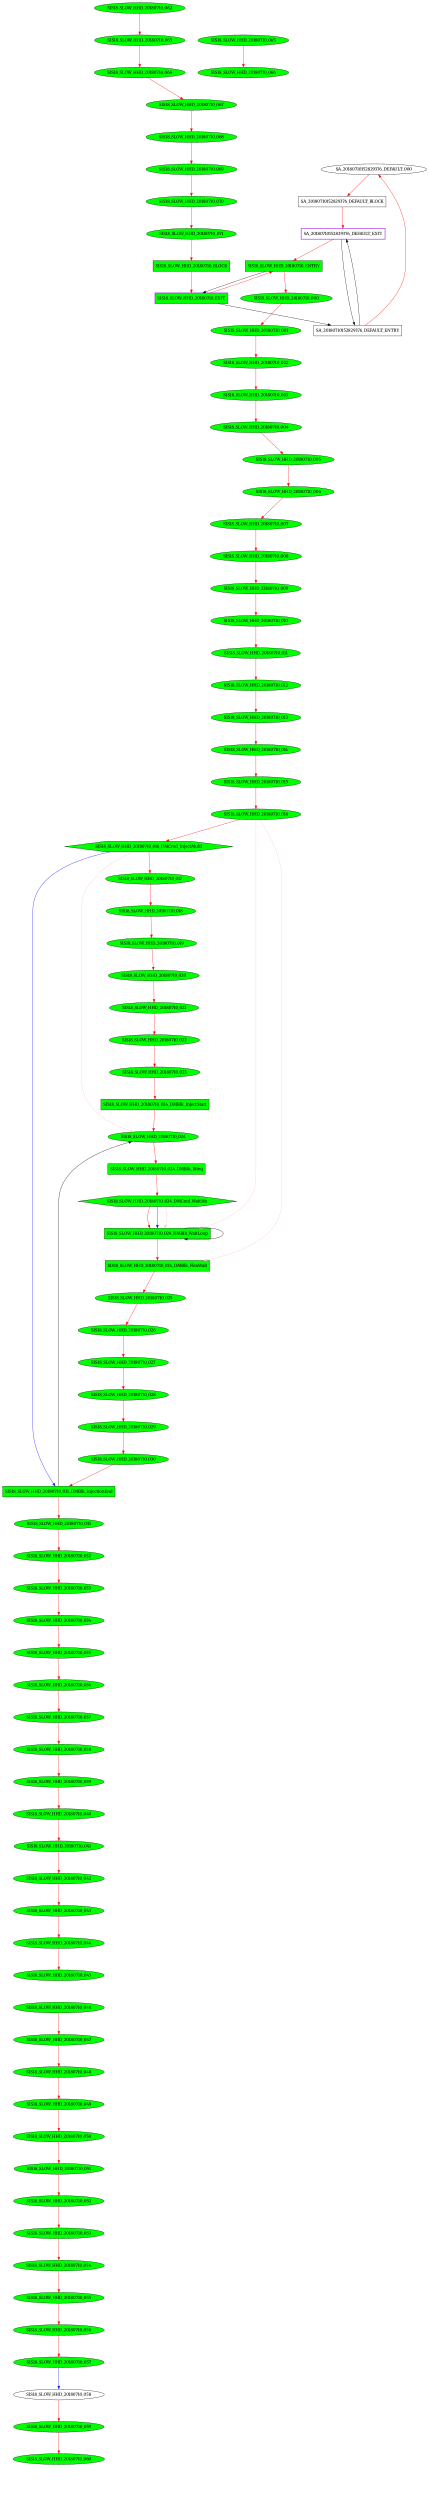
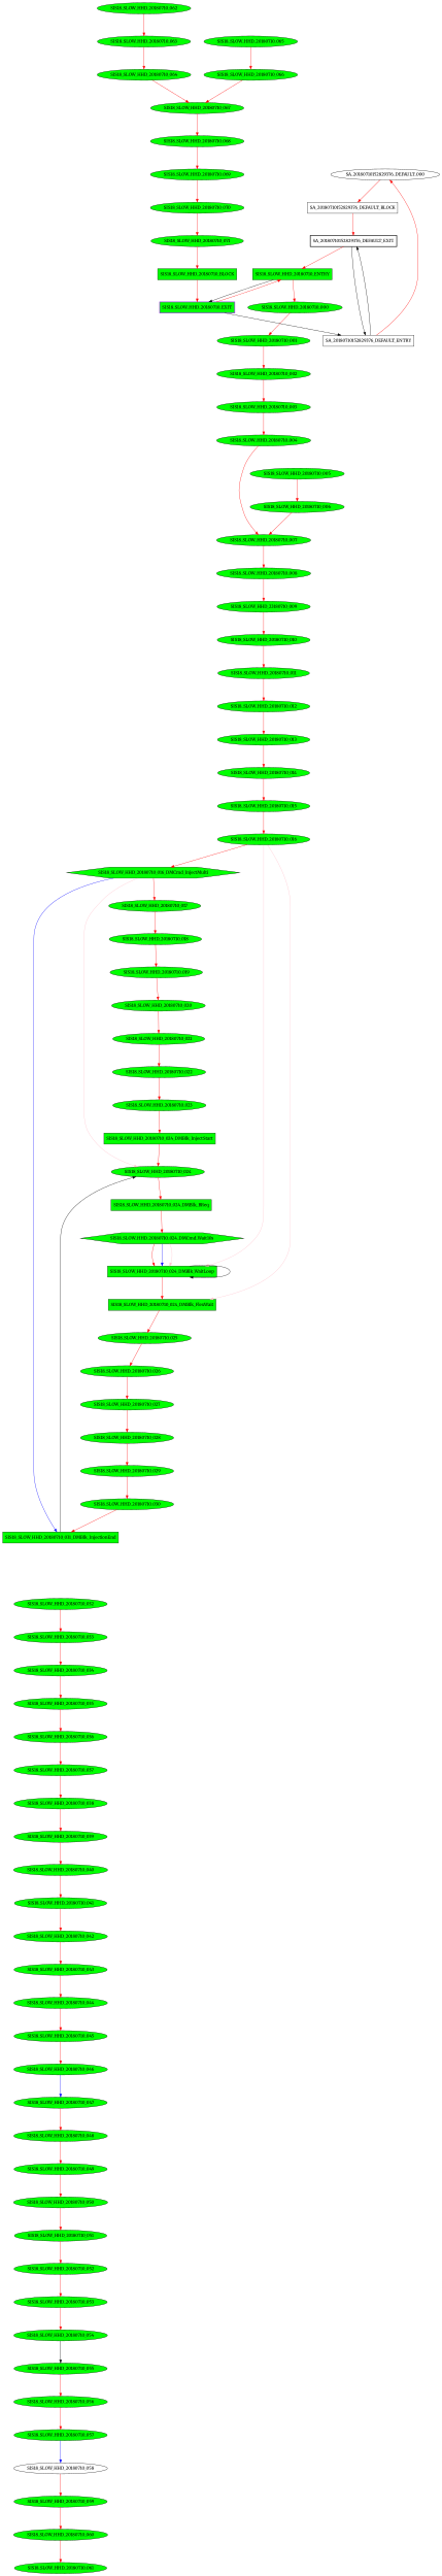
  digraph {
    fontname=Merriweather
    mindist=1.0
    nodesep=0.6
    rankdir=TB
    ranksep=1.0
    root=Demo
    node [beamin=0 beamproc=undefined bpentry=false bpexit=false bpid=3 color=black cpu=0 evtno=256 fid=1 fillcolor=green flags="0x00000102" fontname=Merriweather gid=300 par="0x0000040000000000" patentry=false patexit=false pattern=SIS18_SLOW_HHD_20180710 reqnobeam=0 shape=oval sid=1 style=filled tef=0 toffs=0 type=tmsg vacc=13]
    edge [color=red fontname=Merriweather type=defdst]
    SA_20180710152829376_DEFAULT_000 [bpid=0 evtno=255 fillcolor=white flags="0x00000002" par="0x0000000000000000" pattern=SA_20180710152829376_DEFAULT sid=0 toffs=500000]
    SA_20180710152829376_DEFAULT_BLOCK [fillcolor=white flags="0x00000007" pattern=SA_20180710152829376_DEFAULT qhi=false qil=false qlo=false shape=rectangle tperiod=1000000000 type=block beamin="" bpid="" evtno="" fid="" gid="" par="" reqnobeam="" sid="" tef="" toffs="" vacc=""]
-   SA_20180710152829376_DEFAULT_EXIT [color=purple fillcolor=white flags="0x00708007" patexit=true pattern=SA_20180710152829376_DEFAULT penwidth=2 qhi=true qil=true qlo=true shape=rectangle tperiod=10000 type=block beamin="" bpid="" evtno="" fid="" gid="" par="" reqnobeam="" sid="" tef="" toffs="" vacc=""]
+   SA_20180710152829376_DEFAULT_EXIT [fillcolor=white flags="0x00708007" patexit=true pattern=SA_20180710152829376_DEFAULT penwidth=2 qhi=true qil=true qlo=true shape=rectangle tperiod=10000 type=block beamin="" bpid="" evtno="" fid="" gid="" par="" reqnobeam="" sid="" tef="" toffs="" vacc=""]
    SA_20180710152829376_DEFAULT_ENTRY [fillcolor=white flags="0x00002007" patentry=true pattern=SA_20180710152829376_DEFAULT qhi=false qil=false qlo=false shape=rectangle tperiod=10000 type=block beamin="" bpid="" evtno="" fid="" gid="" par="" reqnobeam="" sid="" tef="" toffs="" vacc=""]
    SIS18_SLOW_HHD_20180710_ENTRY [flags="0x00002107" patentry=true qhi=false qil=false qlo=false shape=rectangle tperiod=10000 type=block beamin="" bpid="" evtno="" fid="" gid="" par="" reqnobeam="" sid="" tef="" toffs="" vacc=""]
    SIS18_SLOW_HHD_20180710_000 [bpid=8 evtno=255]
    SIS18_SLOW_HHD_20180710_EXIT [color=purple flags="0x00708107" patexit=true penwidth=2 qhi=true qil=true qlo=true shape=rectangle tperiod=10000 type=block beamin="" bpid="" evtno="" fid="" gid="" par="" reqnobeam="" sid="" tef="" toffs="" vacc=""]
    SIS18_SLOW_HHD_20180710_001 [bpid=8 evtno=259]
    SIS18_SLOW_HHD_20180710_002 [evtno=259 gid=498]
    SIS18_SLOW_HHD_20180710_003 [evtno=259 gid=499]
    SIS18_SLOW_HHD_20180710_004 [evtno=259 gid=500]
    SIS18_SLOW_HHD_20180710_005 [evtno=259 gid=505]
    SIS18_SLOW_HHD_20180710_006 [evtno=259 gid=506]
    SIS18_SLOW_HHD_20180710_007 [bpid=8 evtno=245 toffs=200000]
    SIS18_SLOW_HHD_20180710_008 [bpid=1 evtno=32 toffs=20000000]
    n16 [bpid=1 evtno=257 label=SIS18_SLOW_HHD_23180710_009 toffs=20000000]
    SIS18_SLOW_HHD_20180710_010 [bpid=1 evtno=257 gid=498 toffs=20000000]
    SIS18_SLOW_HHD_20180710_011 [bpid=1 evtno=257 gid=499 toffs=20000000]
    SIS18_SLOW_HHD_20180710_012 [bpid=1 evtno=257 gid=500 toffs=20000000]
    SIS18_SLOW_HHD_20180710_013 [bpid=1 evtno=257 gid=505 toffs=20000000]
    SIS18_SLOW_HHD_20180710_014 [bpid=1 evtno=257 gid=506 toffs=20000000]
    SIS18_SLOW_HHD_20180710_015 [bpid=1 evtno=512 toffs=20000008]
    SIS18_SLOW_HHD_20180710_016 [bpid=1 evtno=350 flags="0x00c00102" par="0x04120f2804120f90" toffs=20000016]
    SIS18_SLOW_HHD_20180710_016_DMCmd_InjectMulti [flags="0x00000104" qty=0 shape=hexagon toffs=20000017 tvalid=0 type=flow vabs=false beamin="" bpid="" evtno="" fid="" gid="" par="" reqnobeam="" sid="" tef="" vacc=""]
    SIS18_SLOW_HHD_20180710_024_DMBlk_FlexWait [flags="0x00700107" qhi=true qil=true qlo=true shape=rectangle tperiod=71000 type=block beamin="" bpid="" evtno="" fid="" gid="" par="" reqnobeam="" sid="" tef="" toffs="" vacc=""]
    SIS18_SLOW_HHD_20180710_024_DMBlk_WaitLoop [flags="0x00700107" qhi=true qil=true qlo=true shape=rectangle tperiod=10000 type=block beamin="" bpid="" evtno="" fid="" gid="" par="" reqnobeam="" sid="" tef="" toffs="" vacc=""]
    SIS18_SLOW_HHD_20180710_017 [bpid=1 evtno=513 toffs=48000000]
    SIS18_SLOW_HHD_20180710_024 [beamin=1 bpid=2 evtno=352]
    SIS18_SLOW_HHD_20180710_031_DMBlk_InjectionEnd [flags="0x00700107" qhi=true qil=true qlo=true shape=rectangle tperiod=143999984 type=block beamin="" bpid="" evtno="" fid="" gid="" par="" reqnobeam="" sid="" tef="" toffs="" vacc=""]
    SIS18_SLOW_HHD_20180710_025 [beamin=1 bpid=2 evtno=39 toffs=6659984]
    SIS18_SLOW_HHD_20180710_018 [bpid=1 evtno=103 toffs=137960000]
    SIS18_SLOW_HHD_20180710_024_DMBlk_BReq [flags="0x00000107" qhi=false qil=false qlo=false shape=rectangle tperiod=10000 type=block beamin="" bpid="" evtno="" fid="" gid="" par="" reqnobeam="" sid="" tef="" toffs="" vacc=""]
-   SIS18_SLOW_HHD_20180710_031 [beamin=1 evtno=351]
    SIS18_SLOW_HHD_20180710_019 [bpid=1 evtno=44 toffs=137980000]
    SIS18_SLOW_HHD_20180710_020 [beamin=1 bpid=2 toffs=208000000]
    SIS18_SLOW_HHD_20180710_021 [beamin=1 bpid=2 gid=498 toffs=208000000]
    SIS18_SLOW_HHD_20180710_022 [beamin=1 bpid=2 gid=499 toffs=208000000]
    SIS18_SLOW_HHD_20180710_023 [beamin=1 bpid=2 evtno=512 toffs=208000008]
    SIS18_SLOW_HHD_20180710_024_DMBlk_InjectStart [flags="0x00000107" qhi=false qil=false qlo=false shape=rectangle tperiod=276000016 type=block beamin="" bpid="" evtno="" fid="" gid="" par="" reqnobeam="" sid="" tef="" toffs="" vacc=""]
    SIS18_SLOW_HHD_20180710_024_DMCmd_Wait10s [flags="0x00000104" qty=1000000 shape=hexagon tvalid=0 type=flow vabs=true beamin="" bpid="" evtno="" fid="" gid="" par="" reqnobeam="" sid="" tef="" vacc=""]
    SIS18_SLOW_HHD_20180710_026 [beamin=1 bpid=2 evtno=107 toffs=8309984]
    SIS18_SLOW_HHD_20180710_027 [beamin=1 bpid=2 evtno=283 toffs=8309984]
    SIS18_SLOW_HHD_20180710_028 [beamin=1 bpid=2 evtno=40 toffs=8459984]
    SIS18_SLOW_HHD_20180710_029 [beamin=1 bpid=2 evtno=518 toffs=8549984]
    SIS18_SLOW_HHD_20180710_030 [beamin=1 bpid=2 evtno=286 toffs=43999976]
    SIS18_SLOW_HHD_20180710_032 [beamin=1 evtno=43]
    SIS18_SLOW_HHD_20180710_033 [beamin=1]
    SIS18_SLOW_HHD_20180710_034 [gid=498]
    SIS18_SLOW_HHD_20180710_035 [gid=499]
    SIS18_SLOW_HHD_20180710_036 [beamin=1 evtno=512 toffs=8]
    SIS18_SLOW_HHD_20180710_037 [beamin=1 evtno=513 toffs=28000000]
    SIS18_SLOW_HHD_20180710_038 [beamin=1 bpid=4 toffs=44000000]
    SIS18_SLOW_HHD_20180710_039 [beamin=1 bpid=4 evtno=512 toffs=44000008]
    SIS18_SLOW_HHD_20180710_040 [beamin=1 bpid=4 evtno=285 toffs=72000008]
    SIS18_SLOW_HHD_20180710_041 [beamin=1 bpid=4 evtno=287 toffs=222000000]
    SIS18_SLOW_HHD_20180710_042 [beamin=1 bpid=4 evtno=45 toffs=391980000]
    SIS18_SLOW_HHD_20180710_043 [beamin=1 bpid=5 evtno=57 toffs=392000000]
    SIS18_SLOW_HHD_20180710_044 [beamin=1 bpid=5 toffs=392000000]
    SIS18_SLOW_HHD_20180710_045 [beamin=1 bpid=2 gid=500 toffs=392000000]
    SIS18_SLOW_HHD_20180710_046 [beamin=1 bpid=2 gid=505 toffs=392000000]
    SIS18_SLOW_HHD_20180710_047 [beamin=1 bpid=2 gid=506 toffs=392000000]
    SIS18_SLOW_HHD_20180710_048 [beamin=1 bpid=5 evtno=512 toffs=392000008]
    SIS18_SLOW_HHD_20180710_049 [beamin=1 bpid=6 evtno=46 toffs=460000000]
    SIS18_SLOW_HHD_20180710_050 [beamin=1 bpid=6 toffs=460000000]
    SIS18_SLOW_HHD_20180710_051 [beamin=1 bpid=6 evtno=512 toffs=460000008]
    SIS18_SLOW_HHD_20180710_052 [beamin=1 bpid=6 evtno=284 toffs=488000008]
    SIS18_SLOW_HHD_20180710_053 [beamin=1 bpid=6 evtno=104 toffs=1224000000]
    SIS18_SLOW_HHD_20180710_054 [beamin=1 bpid=6 evtno=51 toffs=1987980000]
    SIS18_SLOW_HHD_20180710_055 [beamin=1 bpid=6 evtno=520 toffs=1987999992]
    SIS18_SLOW_HHD_20180710_056 [beamin=1 bpid=7 toffs=1988000000]
    SIS18_SLOW_HHD_20180710_057 [beamin=1 bpid=7 evtno=512 toffs=1988000008]
    SIS18_SLOW_HHD_20180710_058 [bpid=8 evtno=52 fillcolor=white toffs=2056000000]
    SIS18_SLOW_HHD_20180710_059 [bpid=8 toffs=2056000000]
    SIS18_SLOW_HHD_20180710_060 [gid=500 toffs=2056000000]
+   SIS18_SLOW_HHD_20180710_061 [gid=505 toffs=2056000000]
    SIS18_SLOW_HHD_20180710_062 [gid=506 toffs=2056000000]
    SIS18_SLOW_HHD_20180710_063 [bpid=8 evtno=512 toffs=2056000008]
    SIS18_SLOW_HHD_20180710_064 [bpid=8 evtno=55 toffs=2447980000]
    SIS18_SLOW_HHD_20180710_067 [evtno=258 gid=498 toffs=2476000000]
    SIS18_SLOW_HHD_20180710_065 [bpid=8 evtno=246 toffs=2448020000]
    SIS18_SLOW_HHD_20180710_066 [bpid=8 evtno=258 toffs=2476000000]
    SIS18_SLOW_HHD_20180710_068 [evtno=258 gid=499 toffs=2476000000]
    SIS18_SLOW_HHD_20180710_069 [evtno=258 gid=500 toffs=2476000000]
    SIS18_SLOW_HHD_20180710_070 [evtno=258 gid=505 toffs=2476000000]
    SIS18_SLOW_HHD_20180710_071 [evtno=258 gid=506 toffs=2476000000]
    SIS18_SLOW_HHD_20180710_BLOCK [flags="0x00000107" qhi=false qil=false qlo=false shape=rectangle tperiod=2516000000 type=block beamin="" bpid="" evtno="" fid="" gid="" par="" reqnobeam="" sid="" tef="" toffs="" vacc=""]
    SA_20180710152829376_DEFAULT_000 -> SA_20180710152829376_DEFAULT_BLOCK
    SA_20180710152829376_DEFAULT_BLOCK -> SA_20180710152829376_DEFAULT_EXIT
    SA_20180710152829376_DEFAULT_EXIT -> SA_20180710152829376_DEFAULT_ENTRY [color=black type=altdst]
    SA_20180710152829376_DEFAULT_EXIT -> SIS18_SLOW_HHD_20180710_ENTRY
    SA_20180710152829376_DEFAULT_ENTRY -> SA_20180710152829376_DEFAULT_000
    SA_20180710152829376_DEFAULT_ENTRY -> SA_20180710152829376_DEFAULT_EXIT [color=black type=altdst]
    SIS18_SLOW_HHD_20180710_ENTRY -> SIS18_SLOW_HHD_20180710_000
    SIS18_SLOW_HHD_20180710_ENTRY -> SIS18_SLOW_HHD_20180710_EXIT [color=black type=altdst]
    SIS18_SLOW_HHD_20180710_000 -> SIS18_SLOW_HHD_20180710_001
    SIS18_SLOW_HHD_20180710_EXIT -> SA_20180710152829376_DEFAULT_ENTRY [color=black type=altdst]
    SIS18_SLOW_HHD_20180710_EXIT -> SIS18_SLOW_HHD_20180710_ENTRY
    SIS18_SLOW_HHD_20180710_001 -> SIS18_SLOW_HHD_20180710_002
    SIS18_SLOW_HHD_20180710_002 -> SIS18_SLOW_HHD_20180710_003
    SIS18_SLOW_HHD_20180710_003 -> SIS18_SLOW_HHD_20180710_004
-   SIS18_SLOW_HHD_20180710_004 -> SIS18_SLOW_HHD_20180710_005
+   SIS18_SLOW_HHD_20180710_004 -> SIS18_SLOW_HHD_20180710_007
    SIS18_SLOW_HHD_20180710_005 -> SIS18_SLOW_HHD_20180710_006
    SIS18_SLOW_HHD_20180710_006 -> SIS18_SLOW_HHD_20180710_007
    SIS18_SLOW_HHD_20180710_007 -> SIS18_SLOW_HHD_20180710_008
    SIS18_SLOW_HHD_20180710_008 -> n16
    n16 -> SIS18_SLOW_HHD_20180710_010
    SIS18_SLOW_HHD_20180710_010 -> SIS18_SLOW_HHD_20180710_011
    SIS18_SLOW_HHD_20180710_011 -> SIS18_SLOW_HHD_20180710_012
    SIS18_SLOW_HHD_20180710_012 -> SIS18_SLOW_HHD_20180710_013
    SIS18_SLOW_HHD_20180710_013 -> SIS18_SLOW_HHD_20180710_014
    SIS18_SLOW_HHD_20180710_014 -> SIS18_SLOW_HHD_20180710_015
    SIS18_SLOW_HHD_20180710_015 -> SIS18_SLOW_HHD_20180710_016
    SIS18_SLOW_HHD_20180710_016 -> SIS18_SLOW_HHD_20180710_016_DMCmd_InjectMulti
    SIS18_SLOW_HHD_20180710_016 -> SIS18_SLOW_HHD_20180710_024_DMBlk_FlexWait [color=pink type=dynpar1]
    SIS18_SLOW_HHD_20180710_016 -> SIS18_SLOW_HHD_20180710_024_DMBlk_WaitLoop [color=pink type=dynpar0]
    SIS18_SLOW_HHD_20180710_016_DMCmd_InjectMulti -> SIS18_SLOW_HHD_20180710_017
    SIS18_SLOW_HHD_20180710_016_DMCmd_InjectMulti -> SIS18_SLOW_HHD_20180710_024 [color=pink type=flowdst]
    SIS18_SLOW_HHD_20180710_016_DMCmd_InjectMulti -> SIS18_SLOW_HHD_20180710_031_DMBlk_InjectionEnd [color=blue type=target]
    SIS18_SLOW_HHD_20180710_024_DMBlk_FlexWait -> SIS18_SLOW_HHD_20180710_025
    SIS18_SLOW_HHD_20180710_024_DMBlk_WaitLoop -> SIS18_SLOW_HHD_20180710_024_DMBlk_FlexWait
    SIS18_SLOW_HHD_20180710_024_DMBlk_WaitLoop -> SIS18_SLOW_HHD_20180710_024_DMBlk_WaitLoop [color=black type=altdst]
    SIS18_SLOW_HHD_20180710_017 -> SIS18_SLOW_HHD_20180710_018
    SIS18_SLOW_HHD_20180710_024 -> SIS18_SLOW_HHD_20180710_024_DMBlk_BReq
    SIS18_SLOW_HHD_20180710_031_DMBlk_InjectionEnd -> SIS18_SLOW_HHD_20180710_024 [color=black type=altdst]
-   SIS18_SLOW_HHD_20180710_031_DMBlk_InjectionEnd -> SIS18_SLOW_HHD_20180710_031
    SIS18_SLOW_HHD_20180710_025 -> SIS18_SLOW_HHD_20180710_026
    SIS18_SLOW_HHD_20180710_018 -> SIS18_SLOW_HHD_20180710_019
    SIS18_SLOW_HHD_20180710_024_DMBlk_BReq -> SIS18_SLOW_HHD_20180710_024_DMCmd_Wait10s
-   SIS18_SLOW_HHD_20180710_031 -> SIS18_SLOW_HHD_20180710_032
    SIS18_SLOW_HHD_20180710_019 -> SIS18_SLOW_HHD_20180710_020
    SIS18_SLOW_HHD_20180710_020 -> SIS18_SLOW_HHD_20180710_021
    SIS18_SLOW_HHD_20180710_021 -> SIS18_SLOW_HHD_20180710_022
    SIS18_SLOW_HHD_20180710_022 -> SIS18_SLOW_HHD_20180710_023
    SIS18_SLOW_HHD_20180710_023 -> SIS18_SLOW_HHD_20180710_024_DMBlk_InjectStart
    SIS18_SLOW_HHD_20180710_024_DMBlk_InjectStart -> SIS18_SLOW_HHD_20180710_024
    SIS18_SLOW_HHD_20180710_024_DMCmd_Wait10s -> SIS18_SLOW_HHD_20180710_024_DMBlk_WaitLoop
    SIS18_SLOW_HHD_20180710_024_DMCmd_Wait10s -> SIS18_SLOW_HHD_20180710_024_DMBlk_WaitLoop [color=blue type=target]
    SIS18_SLOW_HHD_20180710_024_DMCmd_Wait10s -> SIS18_SLOW_HHD_20180710_024_DMBlk_WaitLoop [color=pink type=flowdst]
    SIS18_SLOW_HHD_20180710_026 -> SIS18_SLOW_HHD_20180710_027
    SIS18_SLOW_HHD_20180710_027 -> SIS18_SLOW_HHD_20180710_028
    SIS18_SLOW_HHD_20180710_028 -> SIS18_SLOW_HHD_20180710_029
    SIS18_SLOW_HHD_20180710_029 -> SIS18_SLOW_HHD_20180710_030
    SIS18_SLOW_HHD_20180710_030 -> SIS18_SLOW_HHD_20180710_031_DMBlk_InjectionEnd
    SIS18_SLOW_HHD_20180710_032 -> SIS18_SLOW_HHD_20180710_033
    SIS18_SLOW_HHD_20180710_033 -> SIS18_SLOW_HHD_20180710_034
    SIS18_SLOW_HHD_20180710_034 -> SIS18_SLOW_HHD_20180710_035
    SIS18_SLOW_HHD_20180710_035 -> SIS18_SLOW_HHD_20180710_036
    SIS18_SLOW_HHD_20180710_036 -> SIS18_SLOW_HHD_20180710_037
    SIS18_SLOW_HHD_20180710_037 -> SIS18_SLOW_HHD_20180710_038
    SIS18_SLOW_HHD_20180710_038 -> SIS18_SLOW_HHD_20180710_039
    SIS18_SLOW_HHD_20180710_039 -> SIS18_SLOW_HHD_20180710_040
    SIS18_SLOW_HHD_20180710_040 -> SIS18_SLOW_HHD_20180710_041
    SIS18_SLOW_HHD_20180710_041 -> SIS18_SLOW_HHD_20180710_042
    SIS18_SLOW_HHD_20180710_042 -> SIS18_SLOW_HHD_20180710_043
    SIS18_SLOW_HHD_20180710_043 -> SIS18_SLOW_HHD_20180710_044
    SIS18_SLOW_HHD_20180710_044 -> SIS18_SLOW_HHD_20180710_045
-   SIS18_SLOW_HHD_20180710_046 -> SIS18_SLOW_HHD_20180710_047
+   SIS18_SLOW_HHD_20180710_045 -> SIS18_SLOW_HHD_20180710_046
+   SIS18_SLOW_HHD_20180710_046 -> SIS18_SLOW_HHD_20180710_047 [color=blue]
    SIS18_SLOW_HHD_20180710_047 -> SIS18_SLOW_HHD_20180710_048
    SIS18_SLOW_HHD_20180710_048 -> SIS18_SLOW_HHD_20180710_049
    SIS18_SLOW_HHD_20180710_049 -> SIS18_SLOW_HHD_20180710_050
    SIS18_SLOW_HHD_20180710_050 -> SIS18_SLOW_HHD_20180710_051
    SIS18_SLOW_HHD_20180710_051 -> SIS18_SLOW_HHD_20180710_052
    SIS18_SLOW_HHD_20180710_052 -> SIS18_SLOW_HHD_20180710_053
    SIS18_SLOW_HHD_20180710_053 -> SIS18_SLOW_HHD_20180710_054
-   SIS18_SLOW_HHD_20180710_054 -> SIS18_SLOW_HHD_20180710_055
+   SIS18_SLOW_HHD_20180710_054 -> SIS18_SLOW_HHD_20180710_055 [color=black]
    SIS18_SLOW_HHD_20180710_055 -> SIS18_SLOW_HHD_20180710_056
    SIS18_SLOW_HHD_20180710_056 -> SIS18_SLOW_HHD_20180710_057
    SIS18_SLOW_HHD_20180710_057 -> SIS18_SLOW_HHD_20180710_058 [color=blue]
    SIS18_SLOW_HHD_20180710_058 -> SIS18_SLOW_HHD_20180710_059
    SIS18_SLOW_HHD_20180710_059 -> SIS18_SLOW_HHD_20180710_060
+   SIS18_SLOW_HHD_20180710_060 -> SIS18_SLOW_HHD_20180710_061
    SIS18_SLOW_HHD_20180710_062 -> SIS18_SLOW_HHD_20180710_063
    SIS18_SLOW_HHD_20180710_063 -> SIS18_SLOW_HHD_20180710_064
    SIS18_SLOW_HHD_20180710_064 -> SIS18_SLOW_HHD_20180710_067
    SIS18_SLOW_HHD_20180710_067 -> SIS18_SLOW_HHD_20180710_068
    SIS18_SLOW_HHD_20180710_065 -> SIS18_SLOW_HHD_20180710_066
+   SIS18_SLOW_HHD_20180710_066 -> SIS18_SLOW_HHD_20180710_067
    SIS18_SLOW_HHD_20180710_068 -> SIS18_SLOW_HHD_20180710_069
    SIS18_SLOW_HHD_20180710_069 -> SIS18_SLOW_HHD_20180710_070
    SIS18_SLOW_HHD_20180710_070 -> SIS18_SLOW_HHD_20180710_071
    SIS18_SLOW_HHD_20180710_071 -> SIS18_SLOW_HHD_20180710_BLOCK
    SIS18_SLOW_HHD_20180710_BLOCK -> SIS18_SLOW_HHD_20180710_EXIT
  }
